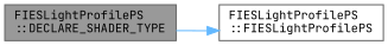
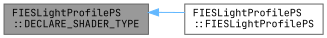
  digraph {
    rankdir=LR
    fontname="JetBrains Mono"
    node [fontname="JetBrains Mono" fontsize=10 shape=box style=filled]
    n1 [color=gray40 fillcolor=grey60 fontcolor=black height=0.2 label="FIESLightProfilePS\l::DECLARE_SHADER_TYPE" width=0.4]
    n2 [color=grey40 fillcolor=white height=0.2 label="FIESLightProfilePS\l::FIESLightProfilePS" width=0.4]
-   n1 -> n2 [color=steelblue1 fontname="JetBrains Mono" fontsize=10 labelfontname=Helvetica labelfontsize=10 style=solid]
+   n2 -> n1 [color=steelblue1 fontname="JetBrains Mono" fontsize=10 labelfontname=Helvetica labelfontsize=10 style=solid]
  }
